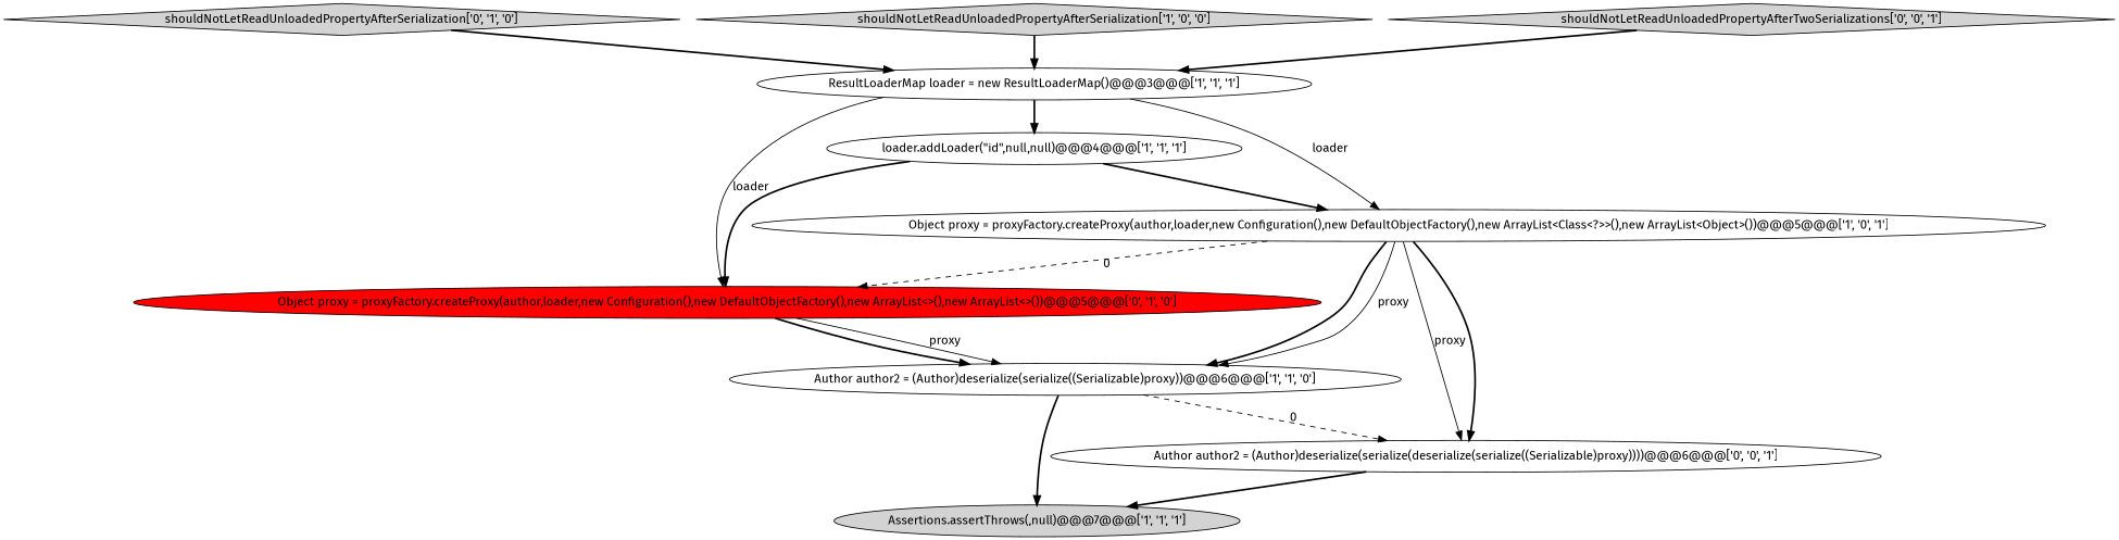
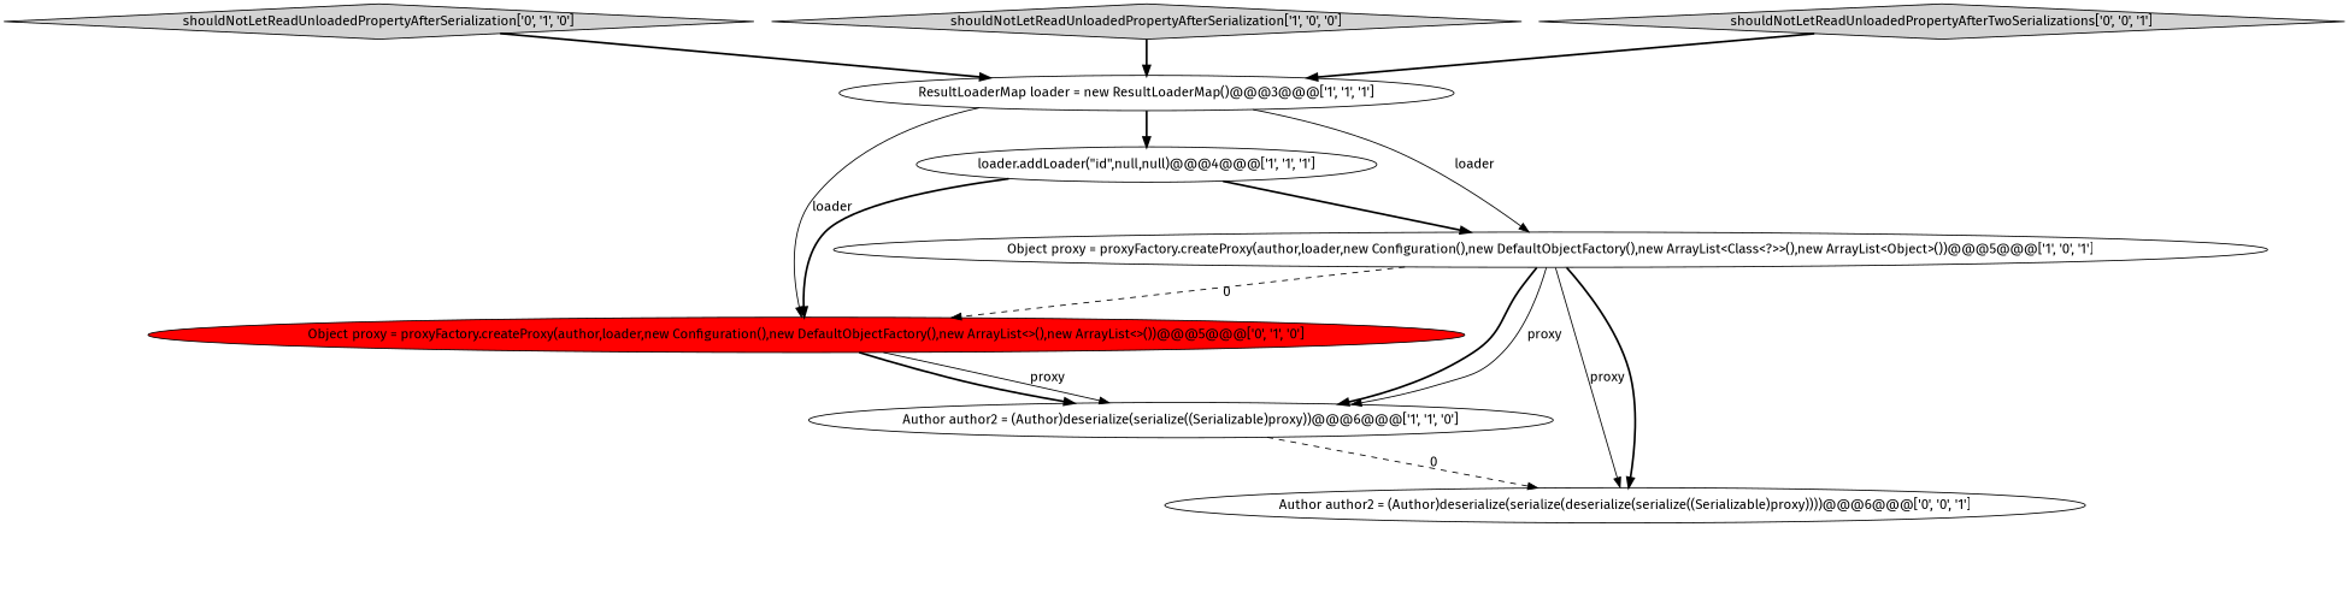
  digraph {
    fontname="Fira Sans"
    node [fillcolor=white shape=ellipse style=filled fontname="Fira Sans"]
    edge [style=bold fontname="Fira Sans"]
    n1 [label="ResultLoaderMap loader = new ResultLoaderMap()@@@3@@@['1', '1', '1']"]
    n2 [label="loader.addLoader(\"id\",null,null)@@@4@@@['1', '1', '1']"]
    n3 [label="Object proxy = proxyFactory.createProxy(author,loader,new Configuration(),new DefaultObjectFactory(),new ArrayList<Class<?>>(),new ArrayList<Object>())@@@5@@@['1', '0', '1']"]
    n4 [fillcolor=red label="Object proxy = proxyFactory.createProxy(author,loader,new Configuration(),new DefaultObjectFactory(),new ArrayList<>(),new ArrayList<>())@@@5@@@['0', '1', '0']"]
    n5 [label="Author author2 = (Author)deserialize(serialize(deserialize(serialize((Serializable)proxy))))@@@6@@@['0', '0', '1']"]
    n6 [label="Author author2 = (Author)deserialize(serialize((Serializable)proxy))@@@6@@@['1', '1', '0']"]
-   n7 [fillcolor=lightgray label="Assertions.assertThrows(,null)@@@7@@@['1', '1', '1']"]
    n8 [fillcolor=lightgray label="shouldNotLetReadUnloadedPropertyAfterSerialization['0', '1', '0']" shape=diamond]
    n9 [fillcolor=lightgray label="shouldNotLetReadUnloadedPropertyAfterSerialization['1', '0', '0']" shape=diamond]
    n10 [fillcolor=lightgray label="shouldNotLetReadUnloadedPropertyAfterTwoSerializations['0', '0', '1']" shape=diamond]
    n1 -> n2
    n1 -> n3 [label=loader style=solid]
    n1 -> n4 [label=loader style=solid]
    n2 -> n3
    n2 -> n4
    n3 -> n4 [label=0 style=dashed]
    n3 -> n5 [label=proxy style=solid]
    n3 -> n5
    n3 -> n6
    n3 -> n6 [label=proxy style=solid]
    n4 -> n6
    n4 -> n6 [label=proxy style=solid]
-   n5 -> n7
    n6 -> n5 [label=0 style=dashed]
-   n6 -> n7
    n8 -> n1
    n9 -> n1
    n10 -> n1
  }
